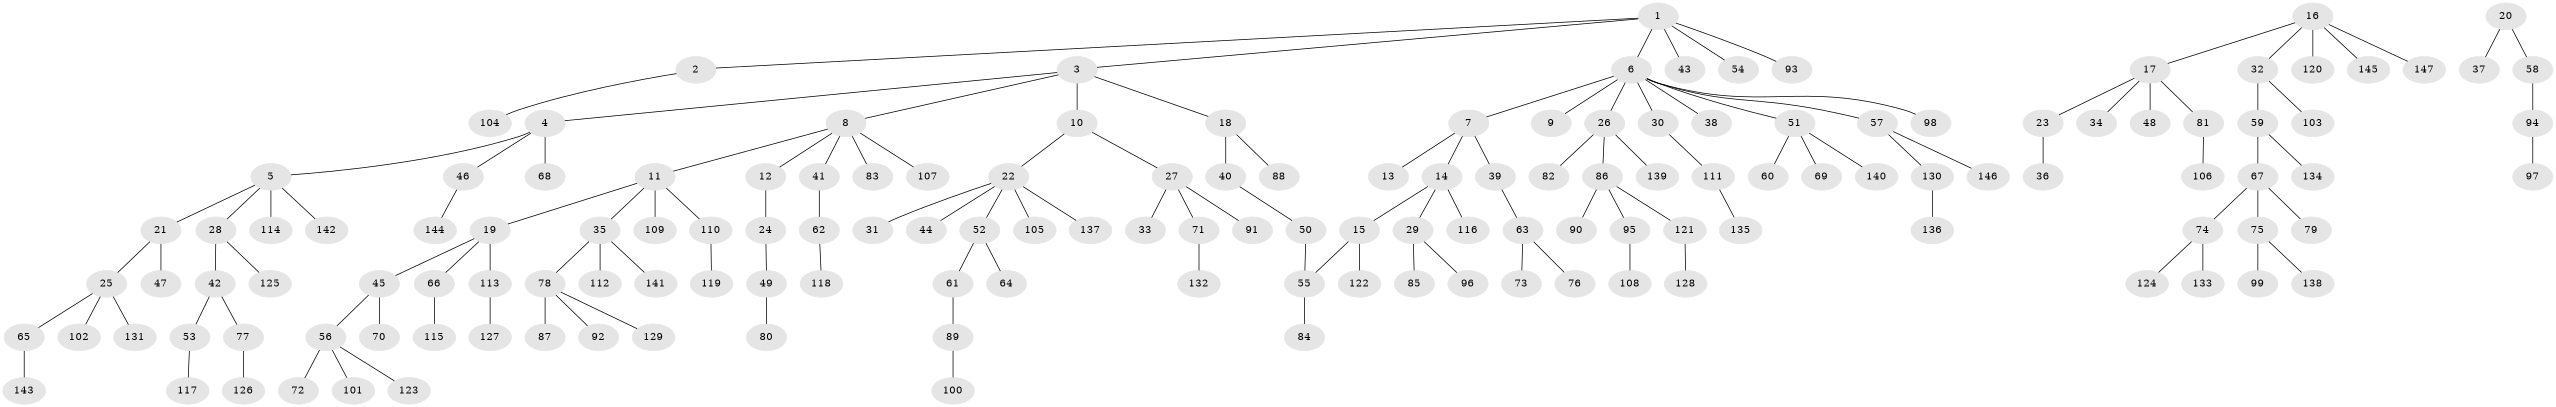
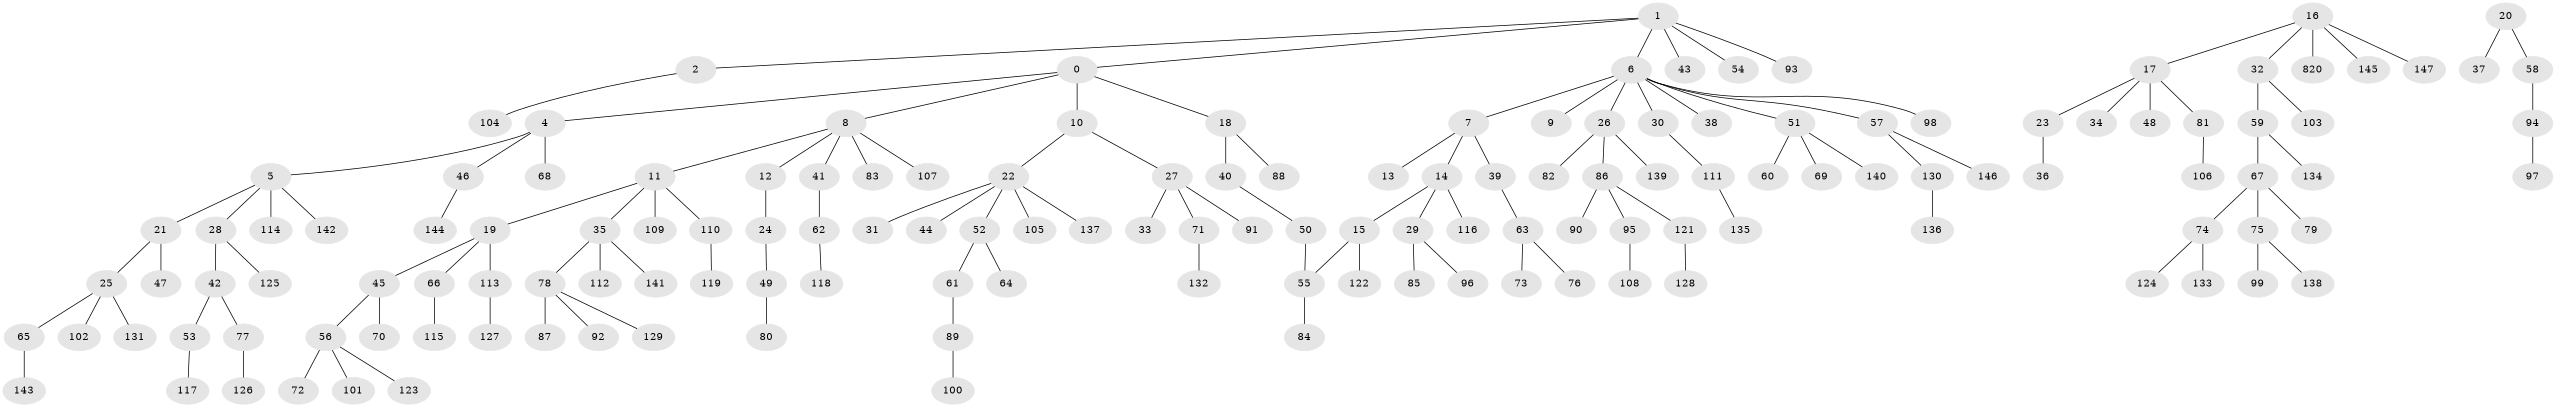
  graph {
    node [color=gray90 style=filled]
    1
    2
-   3
+   3 [label=0]
    6
    43
    54
    93
    104
    4
    8
    10
    18
    7
    9
    26
    30
    38
    51
    57
    98
    5
    46
    68
    11
    12
    41
    83
    107
    22
    27
    40
    88
    21
    28
    114
    142
    144
    25
    47
    42
    125
    13
    14
    39
    82
    86
    139
    111
    60
    69
    140
    130
    146
    15
    29
    116
    63
    19
    35
    109
    110
    24
    62
    16
    17
    32
-   120
+   120 [label=820]
    145
    147
    31
    44
    52
    105
    137
    33
    71
    91
    45
    66
    113
    78
    112
    141
    119
    49
    122
    55
    85
    96
    20
    37
    58
    23
    34
    48
    81
    59
    103
    36
    106
    50
    56
    70
    115
    127
    94
    65
    102
    131
    61
    64
    80
    143
    90
    95
    121
    132
    53
    77
    135
    67
    134
    87
    92
    129
    73
    76
    118
    117
    126
    72
    101
    123
    84
    89
    136
    97
    74
    75
    79
    100
    124
    133
    99
    138
    108
    128
    1 -- 2
    1 -- 3
    1 -- 6
    1 -- 43
    1 -- 54
    1 -- 93
    2 -- 104
    3 -- 4
    3 -- 8
    3 -- 10
    3 -- 18
    6 -- 7
    6 -- 9
    6 -- 26
    6 -- 30
    6 -- 38
    6 -- 51
    6 -- 57
    6 -- 98
    4 -- 5
    4 -- 46
    4 -- 68
    8 -- 11
    8 -- 12
    8 -- 41
    8 -- 83
    8 -- 107
    10 -- 22
    10 -- 27
    18 -- 40
    18 -- 88
    7 -- 13
    7 -- 14
    7 -- 39
    26 -- 82
    26 -- 86
    26 -- 139
    30 -- 111
    51 -- 60
    51 -- 69
    51 -- 140
    57 -- 130
    57 -- 146
    5 -- 21
    5 -- 28
    5 -- 114
    5 -- 142
    46 -- 144
    11 -- 19
    11 -- 35
    11 -- 109
    11 -- 110
    12 -- 24
    41 -- 62
    22 -- 31
    22 -- 44
    22 -- 52
    22 -- 105
    22 -- 137
    27 -- 33
    27 -- 71
    27 -- 91
    40 -- 50
    21 -- 25
    21 -- 47
    28 -- 42
    28 -- 125
    25 -- 65
    25 -- 102
    25 -- 131
    42 -- 53
    42 -- 77
    14 -- 15
    14 -- 29
    14 -- 116
    39 -- 63
    86 -- 90
    86 -- 95
    86 -- 121
    111 -- 135
    130 -- 136
    15 -- 122
    15 -- 55
    29 -- 85
    29 -- 96
    63 -- 73
    63 -- 76
    19 -- 45
    19 -- 66
    19 -- 113
    35 -- 78
    35 -- 112
    35 -- 141
    110 -- 119
    24 -- 49
    62 -- 118
    16 -- 17
    16 -- 32
    16 -- 120
    16 -- 145
    16 -- 147
    17 -- 23
    17 -- 34
    17 -- 48
    17 -- 81
    32 -- 59
    32 -- 103
    52 -- 61
    52 -- 64
    71 -- 132
    45 -- 56
    45 -- 70
    66 -- 115
    113 -- 127
    78 -- 87
    78 -- 92
    78 -- 129
    49 -- 80
    55 -- 84
    20 -- 37
    20 -- 58
    58 -- 94
    23 -- 36
    81 -- 106
    59 -- 67
    59 -- 134
    50 -- 55
    56 -- 72
    56 -- 101
    56 -- 123
    94 -- 97
    65 -- 143
    61 -- 89
    95 -- 108
    121 -- 128
    53 -- 117
    77 -- 126
    67 -- 74
    67 -- 75
    67 -- 79
    89 -- 100
    74 -- 124
    74 -- 133
    75 -- 99
    75 -- 138
  }
